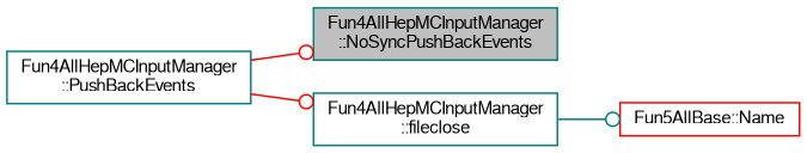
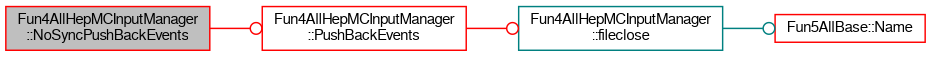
  digraph {
    rankdir=LR
    node [color=teal fontname=FreeSans fontsize=10 shape=record]
    edge [arrowhead=odot color=red fontname=FreeSans fontsize=10 labelfontname=FreeSans labelfontsize=10 style=solid]
-   n1 [fillcolor=grey75 fontcolor=black height=0.2 label="Fun4AllHepMCInputManager\l::NoSyncPushBackEvents" style=filled width=0.4]
-   n2 [height=0.2 label="Fun4AllHepMCInputManager\l::PushBackEvents" width=0.4]
+   n1 [color=red fillcolor=grey75 fontcolor=black height=0.2 label="Fun4AllHepMCInputManager\l::NoSyncPushBackEvents" style=filled width=0.4]
+   n2 [color=red height=0.2 label="Fun4AllHepMCInputManager\l::PushBackEvents" width=0.4]
    n3 [height=0.2 label="Fun4AllHepMCInputManager\l::fileclose" width=0.4]
    n4 [color=red height=0.2 label="Fun5AllBase::Name" width=0.4]
-   n2 -> n1
+   n1 -> n2
    n2 -> n3
    n3 -> n4 [color=teal]
  }
